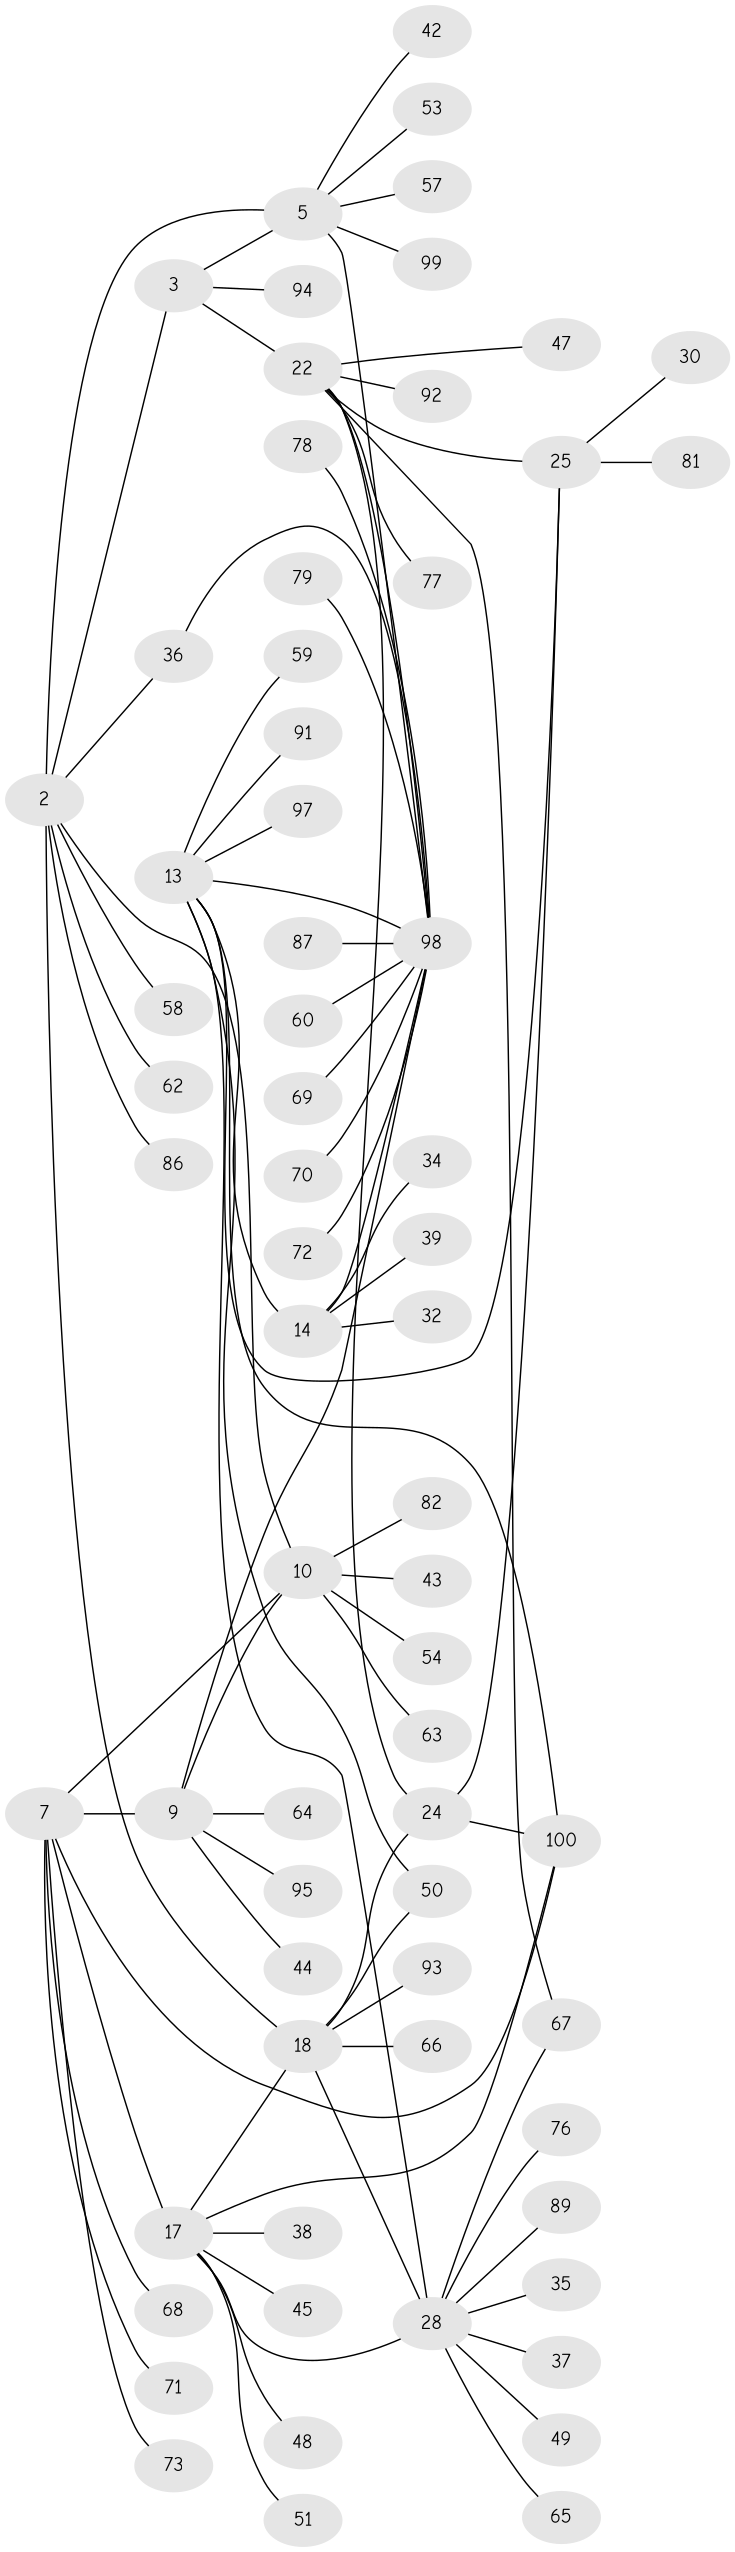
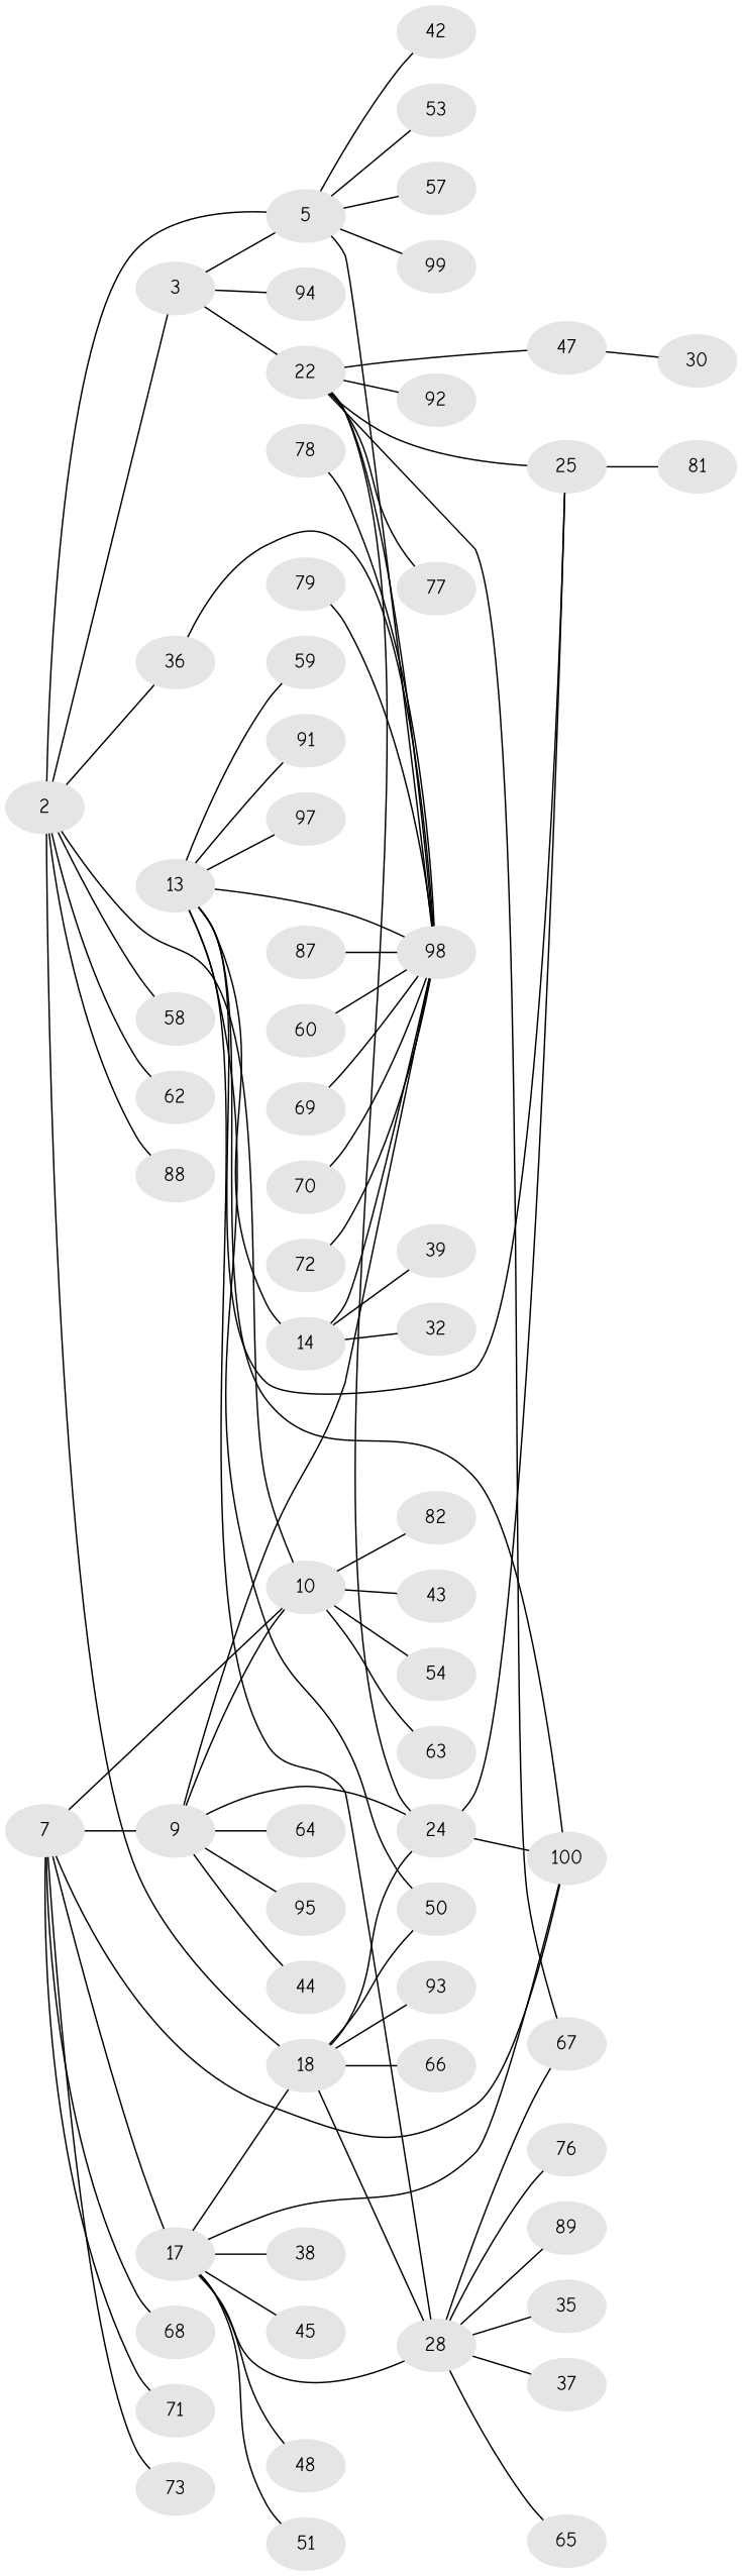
  graph {
    fontname="Comic Neue"
    rankdir=LR
    node [color=gray90 fontname="Comic Neue" style=filled]
    edge [fontname="Comic Neue"]
    3 [super="+1"]
    5 [super="+4"]
    22 [super="+21"]
    94
    2
    10
    18
    36 [super="+33"]
    58
    62
-   88 [label=86]
+   88
    42
    53
    57 [super="+27"]
    98 [super="+74+15+83"]
    99 [super="+90"]
    43
    54 [super="+28"]
    63
    82 [super="+61"]
    24
    n22 [label=28 super="+19"]
    50 [super="+46"]
    66
    93 [super="+84"]
    25 [super="+23"]
    67
    47
    77 [super="+41"]
    92
    7 [super="+6"]
    9 [super="+8"]
    17 [super="+16"]
    68
    71
    73
    100 [super="+26+86"]
    44
    64
    95
    38
    45
    48
    51
    13 [super="+12"]
    14 [super="+11"]
    59
    91
    97 [super="+55"]
    32
-   34
    39
    35
    37
-   49
    65
    76
    89 [super="+52"]
    30
    81
    60
    69
    70
    72
    78 [super="+75"]
    79
    87
    3 -- 5 [weight=4]
    3 -- 22
    3 -- 94
    5 -- 42
    5 -- 53
    5 -- 57
    5 -- 98
    5 -- 99
    22 -- 98
    22 -- 24 [weight=2]
    22 -- 25 [weight=4]
    22 -- 67
    22 -- 47
    22 -- 77
    22 -- 92
    2 -- 3 [weight=2]
    2 -- 5 [weight=2]
    2 -- 10
    2 -- 18
    2 -- 36
    2 -- 58
    2 -- 62
    2 -- 88
    10 -- 43
    10 -- 54
    10 -- 63
    10 -- 82
    18 -- 24
    18 -- n22 [weight=2]
    18 -- 50
    18 -- 66
    18 -- 93
    36 -- 98
    24 -- 25 [weight=2]
    24 -- 100
    n22 -- 67
    n22 -- 35
    n22 -- 37
-   n22 -- 49
    n22 -- 65
    n22 -- 76
    n22 -- 89
-   25 -- 30
+   47 -- 30
    25 -- 81
    7 -- 10 [weight=2]
    7 -- 9 [weight=4]
    7 -- 17
    7 -- 68
    7 -- 71
    7 -- 73
    7 -- 100
    9 -- 10 [weight=2]
    9 -- 98 [weight=2]
+   9 -- 24
    9 -- 44
    9 -- 64
    9 -- 95
    17 -- 18 [weight=2]
    17 -- n22 [weight=4]
    17 -- 100
    17 -- 38
    17 -- 45
    17 -- 48
    17 -- 51
    13 -- 98 [weight=3]
    13 -- n22
    13 -- 50
    13 -- 25
    13 -- 100
    13 -- 14 [weight=4]
    13 -- 59
    13 -- 91
    13 -- 97
    14 -- 98 [weight=2]
    14 -- 32
-   14 -- 34
    14 -- 39
    60 -- 98
    69 -- 98
    70 -- 98
    72 -- 98
    78 -- 98
    79 -- 98
    87 -- 98
  }
